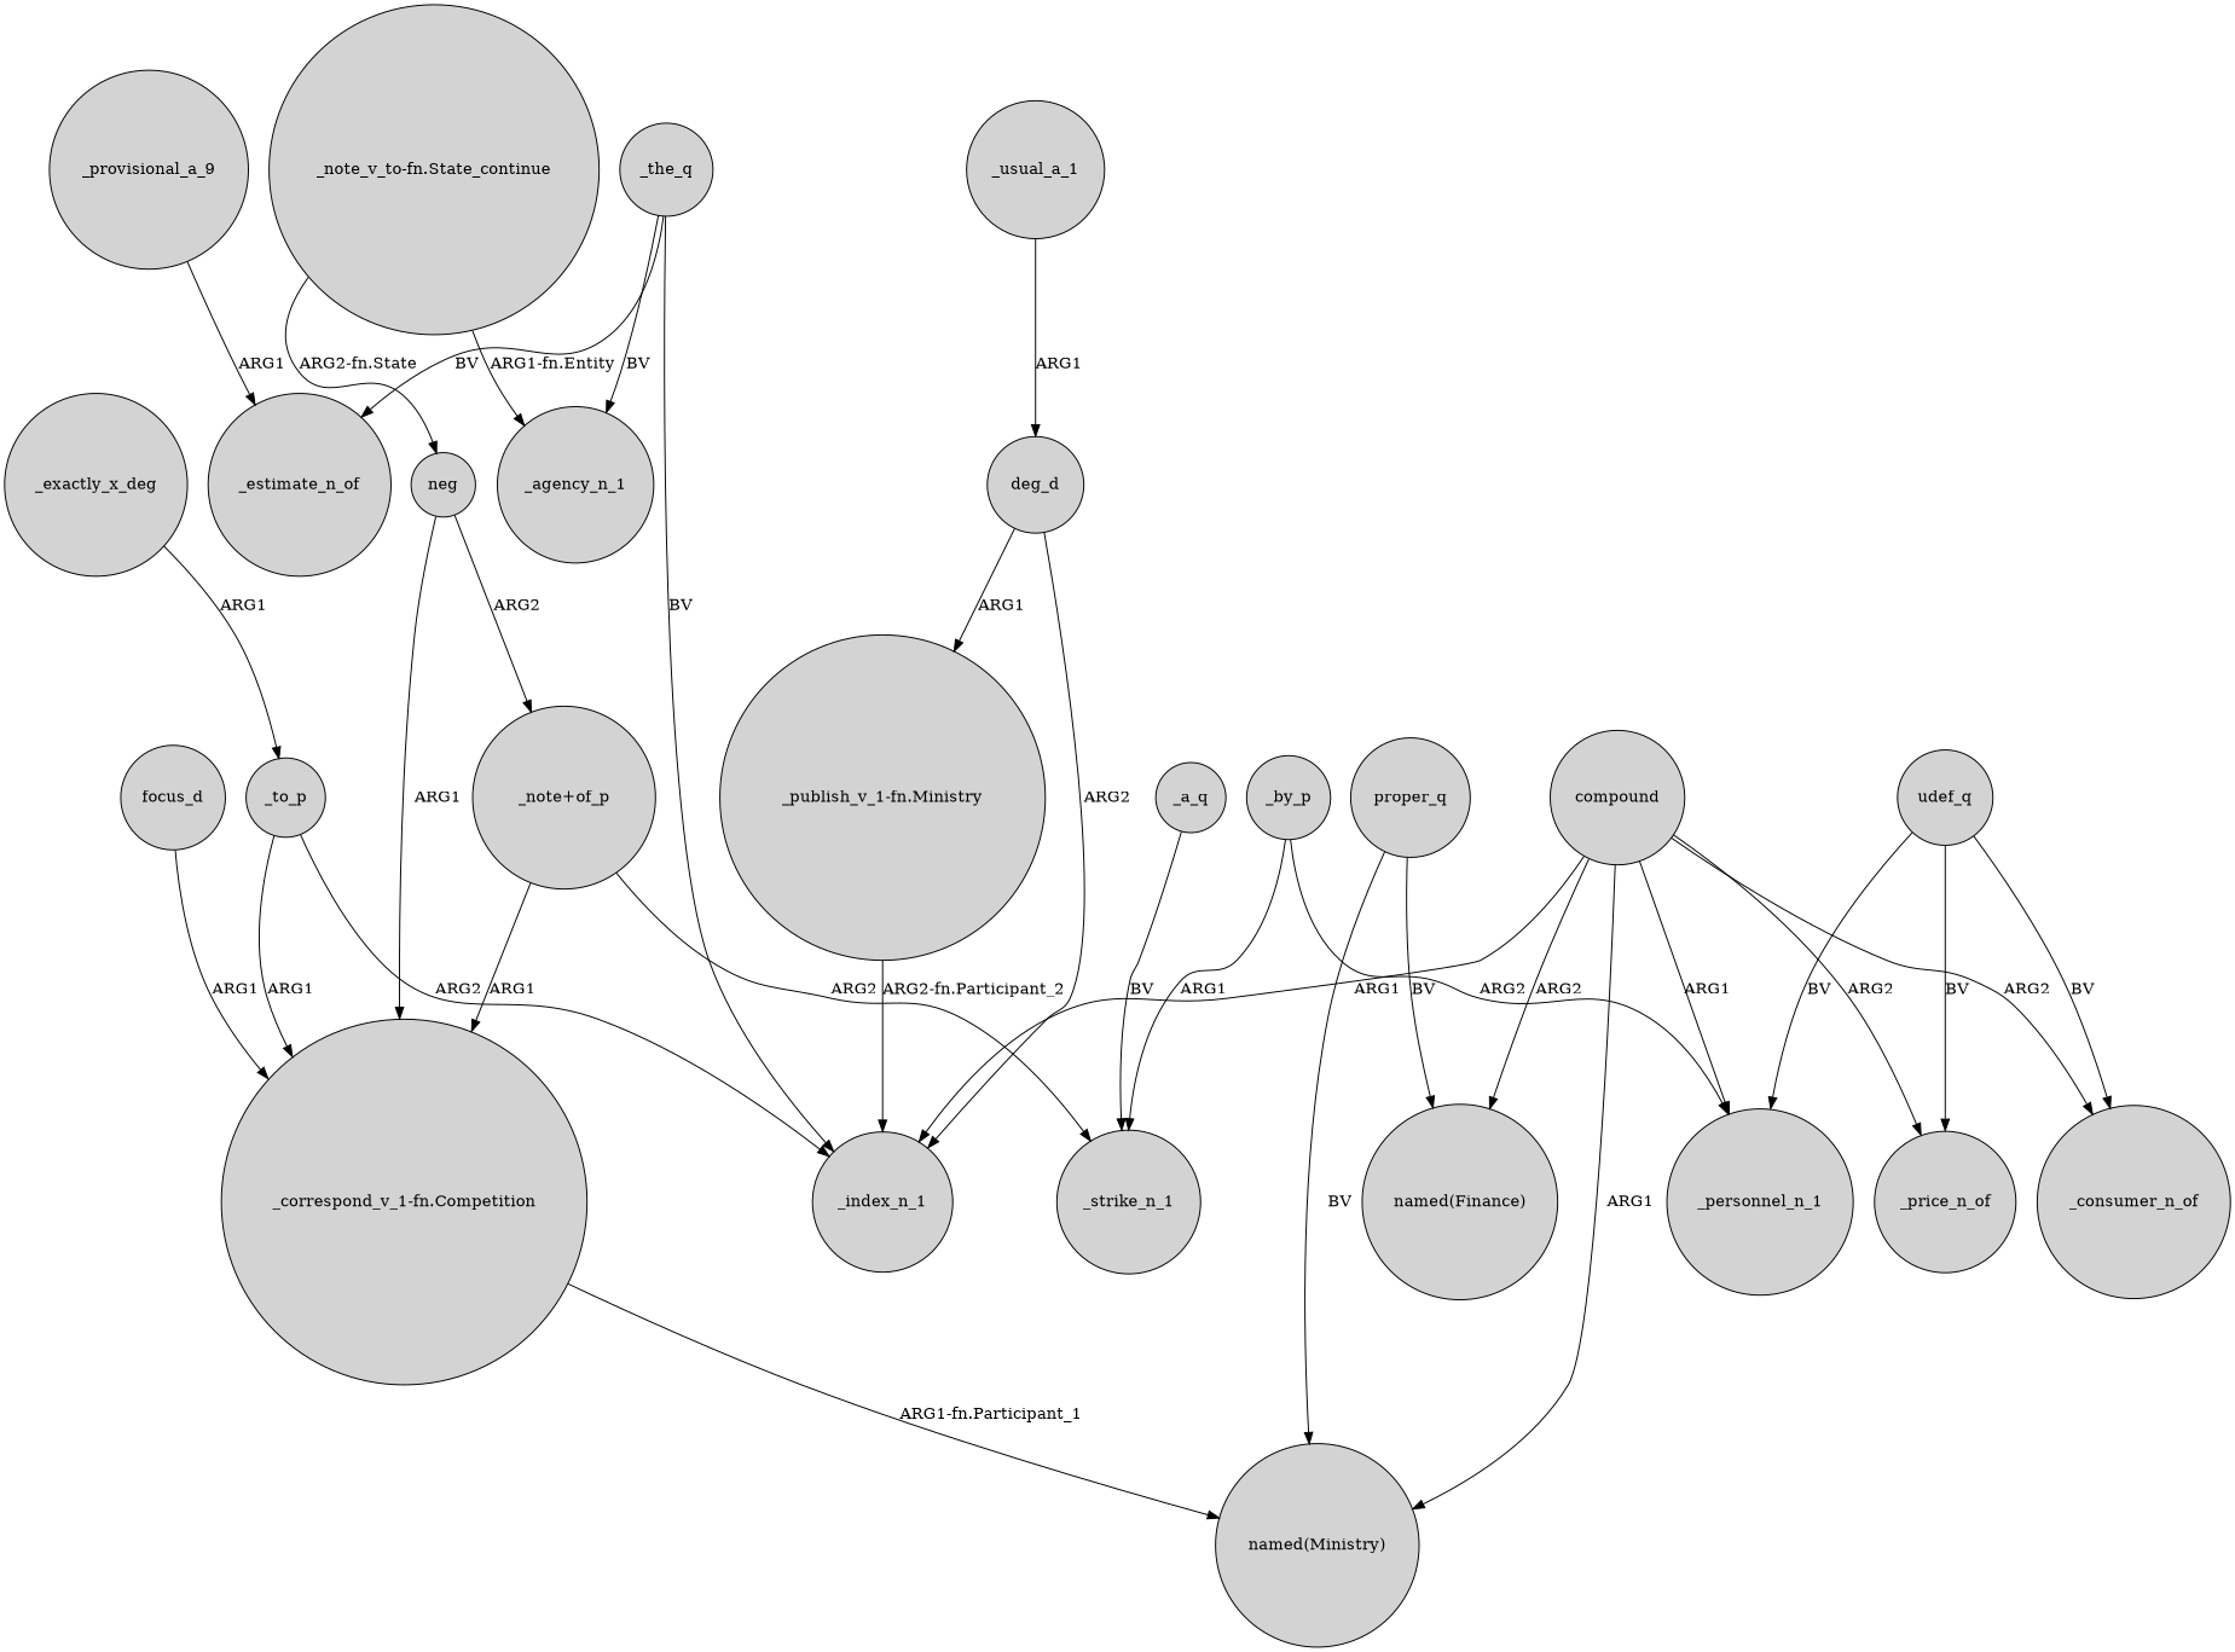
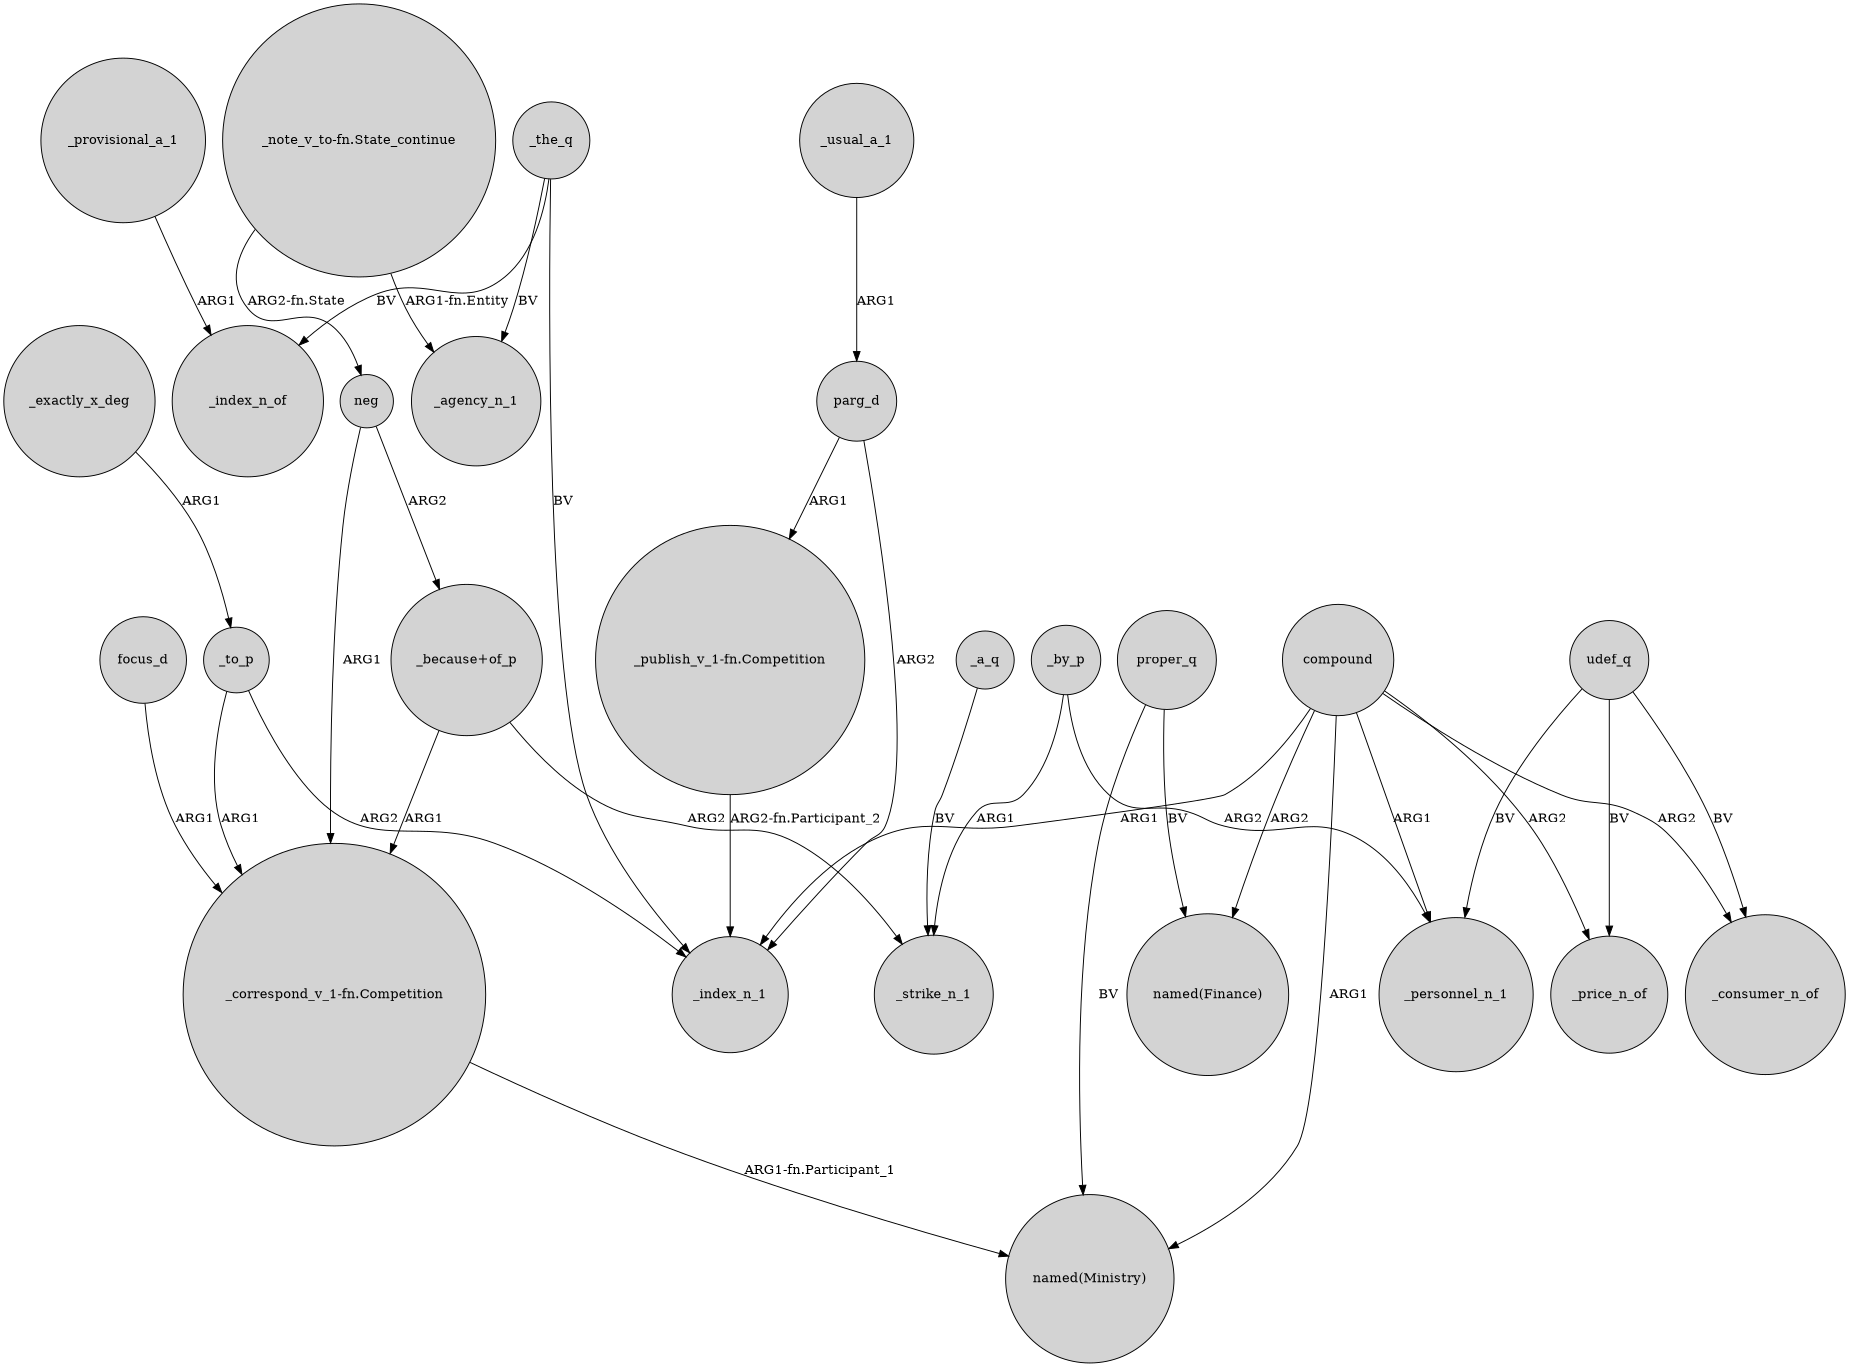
  digraph {
    node [shape=circle style=filled]
-   _provisional_a_1 [label=_provisional_a_9]
-   _estimate_n_of
+   _provisional_a_1
+   _estimate_n_of [label=_index_n_of]
    compound
    "named(Ministry)"
    "named(Finance)"
    _price_n_of
    _personnel_n_1
    _index_n_1
    _consumer_n_of
    _exactly_x_deg
    _to_p
    "_correspond_v_1-fn.Competition"
    udef_q
    _the_q
    _agency_n_1
-   parg_d [label=deg_d]
-   "_publish_v_1-fn.Competition" [label="_publish_v_1-fn.Ministry"]
+   parg_d
+   "_publish_v_1-fn.Competition"
    "_note_v_to-fn.State_continue"
    neg
-   "_because+of_p" [label="_note+of_p"]
+   "_because+of_p"
    _by_p
    _strike_n_1
    focus_d
    proper_q
    _usual_a_1
    _a_q
    _provisional_a_1 -> _estimate_n_of [label=ARG1]
    compound -> "named(Ministry)" [label=ARG1]
    compound -> "named(Finance)" [label=ARG2]
    compound -> _price_n_of [label=ARG2]
    compound -> _personnel_n_1 [label=ARG1]
    compound -> _index_n_1 [label=ARG1]
    compound -> _consumer_n_of [label=ARG2]
    _exactly_x_deg -> _to_p [label=ARG1]
    _to_p -> _index_n_1 [label=ARG2]
    _to_p -> "_correspond_v_1-fn.Competition" [label=ARG1]
    "_correspond_v_1-fn.Competition" -> "named(Ministry)" [label="ARG1-fn.Participant_1"]
    udef_q -> _price_n_of [label=BV]
    udef_q -> _personnel_n_1 [label=BV]
    udef_q -> _consumer_n_of [label=BV]
    _the_q -> _estimate_n_of [label=BV]
    _the_q -> _index_n_1 [label=BV]
    _the_q -> _agency_n_1 [label=BV]
    parg_d -> _index_n_1 [label=ARG2]
    parg_d -> "_publish_v_1-fn.Competition" [label=ARG1]
    "_publish_v_1-fn.Competition" -> _index_n_1 [label="ARG2-fn.Participant_2"]
    "_note_v_to-fn.State_continue" -> _agency_n_1 [label="ARG1-fn.Entity"]
    "_note_v_to-fn.State_continue" -> neg [label="ARG2-fn.State"]
    neg -> "_correspond_v_1-fn.Competition" [label=ARG1]
    neg -> "_because+of_p" [label=ARG2]
    "_because+of_p" -> "_correspond_v_1-fn.Competition" [label=ARG1]
    "_because+of_p" -> _strike_n_1 [label=ARG2]
    _by_p -> _personnel_n_1 [label=ARG2]
    _by_p -> _strike_n_1 [label=ARG1]
    focus_d -> "_correspond_v_1-fn.Competition" [label=ARG1]
    proper_q -> "named(Ministry)" [label=BV]
    proper_q -> "named(Finance)" [label=BV]
    _usual_a_1 -> parg_d [label=ARG1]
    _a_q -> _strike_n_1 [label=BV]
  }
